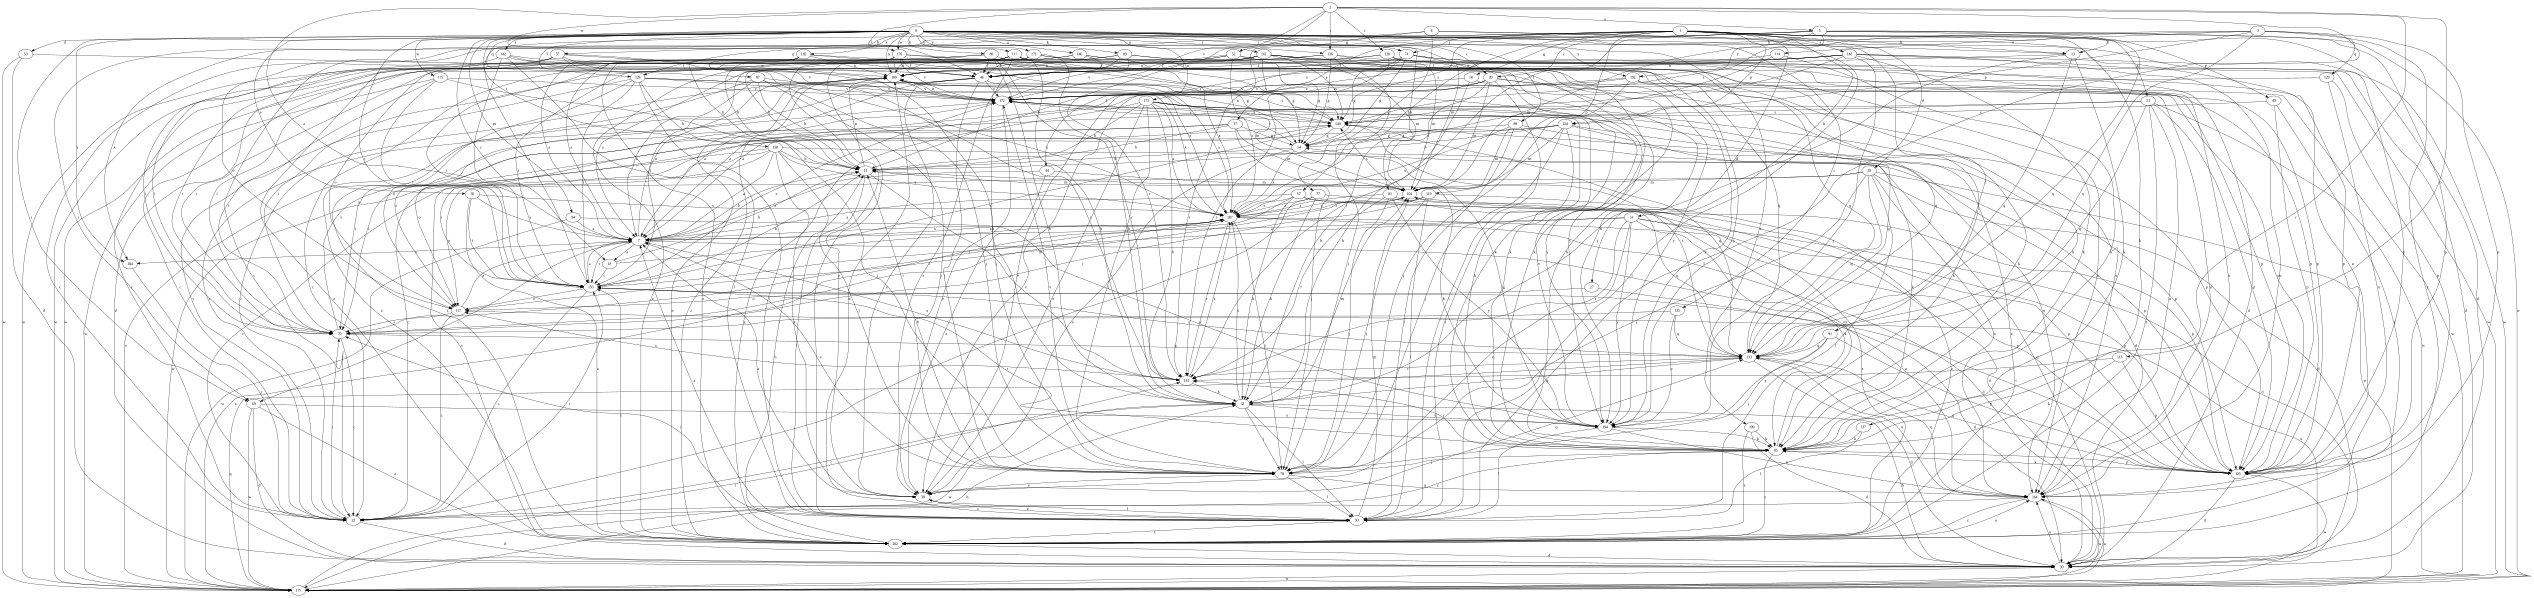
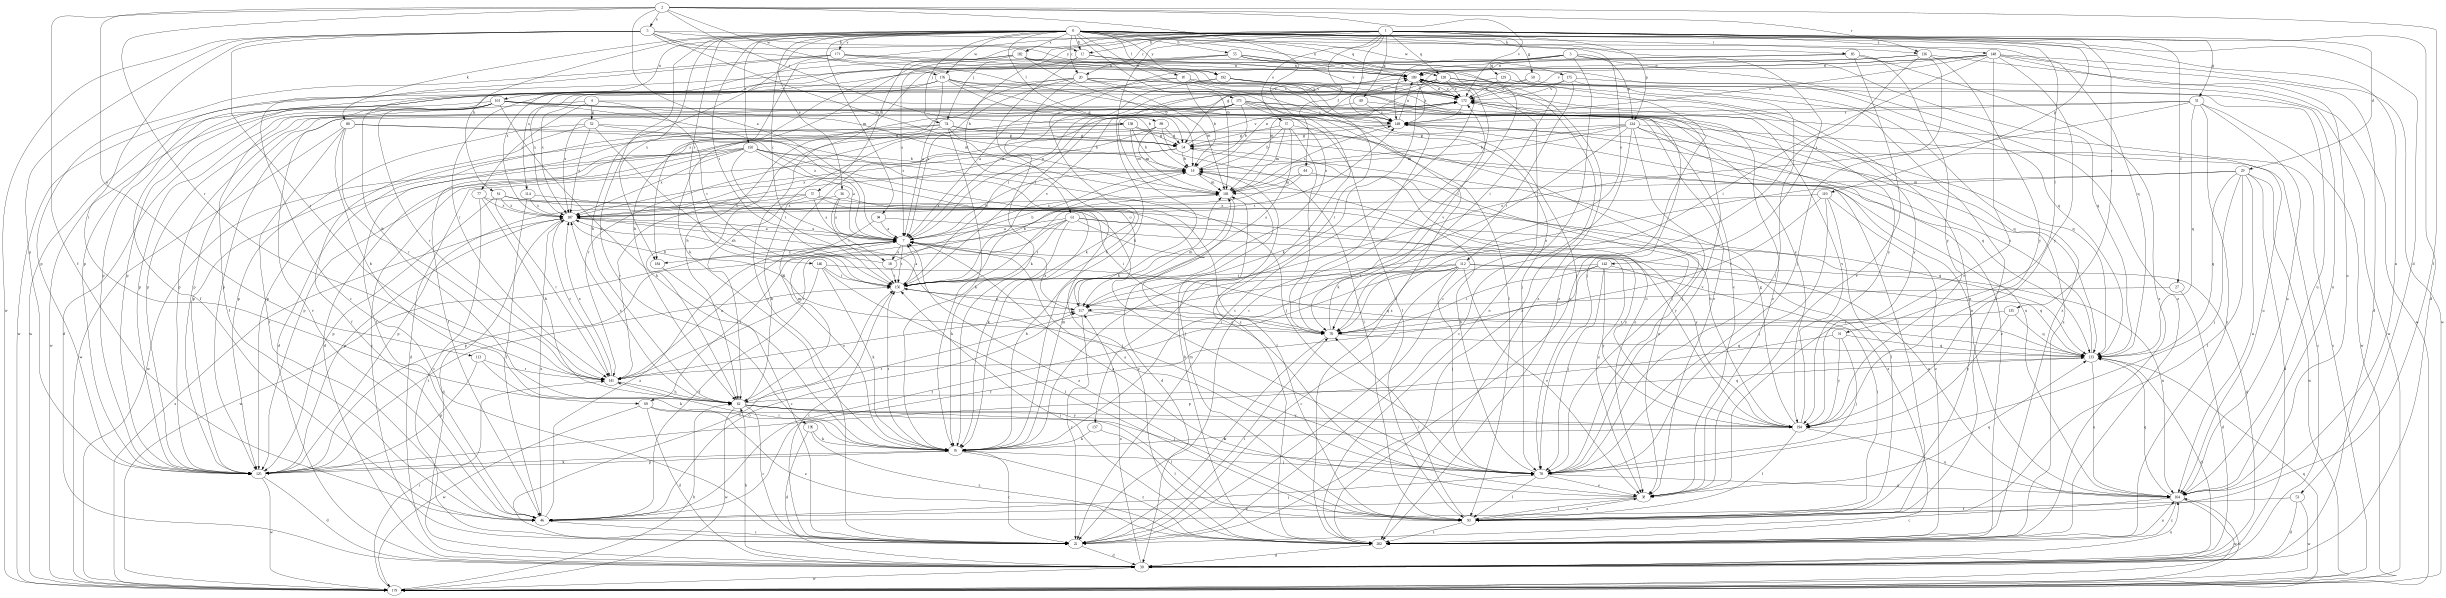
  strict digraph {
    fontname="Liberation Serif"
    node [fontname="Liberation Serif"]
    edge [fontname="Liberation Serif"]
    0
    13
    18
    20
    n5 [label=53]
    36
    55
    69
    74
    80
    81
    83
    87
    89
    91
    94
    101
    109
    112
    128
    135
    136
    142
    146
    150
    156
    161
    164
    171
    173
    175
    176
    182
    184
    192
    199
    85
    133
    62
    14
    187
    7
    93
    172
    125
    38
    30
    46
    179
    202
    141
    22
    70
    194
    54
    78
    149
    117
    1
    27
    29
    37
    44
    49
    50
    51
    57
    61
    119
    124
    148
    2
    5
    113
    137
    138
    3
    114
    129
    4
    52
    77
    0 -> 13 [label=b]
    0 -> 18 [label=c]
    0 -> 20 [label=c]
    0 -> n5 [label=d]
    0 -> 36 [label=e]
    0 -> 55 [label=h]
-   0 -> 69 [label=i]
    0 -> 74 [label=j]
    0 -> 80 [label=k]
    0 -> 81 [label=k]
    0 -> 83 [label=k]
    0 -> 87 [label=l]
    0 -> 89 [label=l]
    0 -> 91 [label=l]
    0 -> 94 [label=m]
    0 -> 101 [label=m]
    0 -> 109 [label=n]
    0 -> 112 [label=o]
    0 -> 128 [label=q]
    0 -> 135 [label=r]
    0 -> 136 [label=r]
    0 -> 142 [label=s]
    0 -> 146 [label=s]
    0 -> 150 [label=t]
    0 -> 156 [label=t]
    0 -> 161 [label=u]
    0 -> 164 [label=u]
    0 -> 171 [label=v]
    0 -> 173 [label=w]
    0 -> 175 [label=w]
    0 -> 176 [label=w]
    0 -> 182 [label=x]
    0 -> 184 [label=x]
    0 -> 192 [label=y]
    0 -> 199 [label=z]
    13 -> 109 [label=n]
    13 -> 85 [label=k]
    13 -> 133 [label=q]
    13 -> 62 [label=h]
    18 -> 156 [label=t]
    18 -> 14 [label=b]
    18 -> 187 [label=x]
    20 -> 101 [label=m]
    20 -> 85 [label=k]
    20 -> 62 [label=h]
    20 -> 7 [label=a]
    20 -> 93 [label=l]
    20 -> 172 [label=v]
    20 -> 125 [label=p]
    20 -> 38 [label=e]
    n5 -> 30 [label=d]
    n5 -> 46 [label=f]
    n5 -> 179 [label=w]
    36 -> 156 [label=t]
    36 -> 187 [label=x]
    36 -> 7 [label=a]
    36 -> 202 [label=z]
    55 -> 109 [label=n]
    55 -> 187 [label=x]
    55 -> 172 [label=v]
    55 -> 202 [label=z]
    55 -> 141 [label=r]
    55 -> 22 [label=c]
    55 -> 70 [label=i]
    69 -> 30 [label=d]
    69 -> 179 [label=w]
    69 -> 202 [label=z]
    69 -> 194 [label=y]
    74 -> 164 [label=u]
    74 -> 85 [label=k]
    74 -> 14 [label=b]
    74 -> 30 [label=d]
    74 -> 46 [label=f]
    74 -> 141 [label=r]
    74 -> 54 [label=g]
    80 -> 62 [label=h]
    80 -> 46 [label=f]
    80 -> 179 [label=w]
    80 -> 141 [label=r]
    80 -> 70 [label=i]
    80 -> 54 [label=g]
    81 -> 187 [label=x]
    81 -> 125 [label=p]
    81 -> 141 [label=r]
    81 -> 194 [label=y]
    81 -> 78 [label=j]
    83 -> 109 [label=n]
    83 -> 85 [label=k]
-   83 -> 172 [label=v]
    83 -> 38 [label=e]
    83 -> 202 [label=z]
    83 -> 194 [label=y]
    87 -> 14 [label=b]
    87 -> 187 [label=x]
    87 -> 7 [label=a]
    87 -> 172 [label=v]
    87 -> 202 [label=z]
    87 -> 78 [label=j]
    89 -> 101 [label=m]
-   89 -> 164 [label=u]
+   124 -> 164 [label=u]
    89 -> 187 [label=x]
    89 -> 93 [label=l]
    89 -> 30 [label=d]
    89 -> 54 [label=g]
    91 -> 133 [label=q]
    91 -> 125 [label=p]
    91 -> 194 [label=y]
    91 -> 78 [label=j]
    94 -> 7 [label=a]
    94 -> 179 [label=w]
    94 -> 194 [label=y]
    101 -> 187 [label=x]
    101 -> 30 [label=d]
    101 -> 149 [label=s]
    109 -> 172 [label=v]
    109 -> 202 [label=z]
    109 -> 22 [label=c]
    109 -> 194 [label=y]
    109 -> 149 [label=s]
    112 -> 156 [label=t]
    112 -> 164 [label=u]
    112 -> 133 [label=q]
    112 -> 62 [label=h]
-   112 -> 187 [label=x]
    112 -> 38 [label=e]
    112 -> 46 [label=f]
    112 -> 22 [label=c]
    112 -> 70 [label=i]
    112 -> 78 [label=j]
    128 -> 101 [label=m]
    128 -> 156 [label=t]
-   128 -> 14 [label=b]
    128 -> 187 [label=x]
    128 -> 93 [label=l]
    128 -> 172 [label=v]
    128 -> 202 [label=z]
    128 -> 22 [label=c]
    135 -> 133 [label=q]
    135 -> 70 [label=i]
    135 -> 194 [label=y]
    136 -> 109 [label=n]
    136 -> 179 [label=w]
    136 -> 22 [label=c]
    136 -> 194 [label=y]
    136 -> 54 [label=g]
    136 -> 78 [label=j]
    142 -> 156 [label=t]
    142 -> 93 [label=l]
    142 -> 46 [label=f]
    142 -> 70 [label=i]
    142 -> 194 [label=y]
    142 -> 78 [label=j]
    146 -> 156 [label=t]
    146 -> 85 [label=k]
    146 -> 133 [label=q]
    146 -> 93 [label=l]
    146 -> 46 [label=f]
    150 -> 156 [label=t]
    150 -> 14 [label=b]
    150 -> 187 [label=x]
    150 -> 7 [label=a]
    150 -> 125 [label=p]
    150 -> 38 [label=e]
    150 -> 179 [label=w]
    150 -> 22 [label=c]
    150 -> 78 [label=j]
    156 -> 14 [label=b]
    156 -> 7 [label=a]
    156 -> 172 [label=v]
    156 -> 22 [label=c]
    156 -> 149 [label=s]
    156 -> 117 [label=o]
    161 -> 101 [label=m]
    161 -> 85 [label=k]
    161 -> 133 [label=q]
    161 -> 7 [label=a]
    161 -> 125 [label=p]
    161 -> 30 [label=d]
    161 -> 46 [label=f]
    161 -> 179 [label=w]
    161 -> 141 [label=r]
    161 -> 149 [label=s]
    164 -> 133 [label=q]
    164 -> 179 [label=w]
    164 -> 202 [label=z]
    164 -> 22 [label=c]
    171 -> 109 [label=n]
    171 -> 62 [label=h]
    171 -> 125 [label=p]
    171 -> 202 [label=z]
    171 -> 22 [label=c]
    171 -> 149 [label=s]
    173 -> 85 [label=k]
    173 -> 133 [label=q]
    173 -> 62 [label=h]
    173 -> 14 [label=b]
    173 -> 187 [label=x]
    173 -> 125 [label=p]
    173 -> 38 [label=e]
    173 -> 202 [label=z]
    173 -> 78 [label=j]
    173 -> 149 [label=s]
    175 -> 156 [label=t]
    175 -> 172 [label=v]
    175 -> 179 [label=w]
    175 -> 70 [label=i]
    175 -> 78 [label=j]
    176 -> 14 [label=b]
    176 -> 7 [label=a]
    176 -> 172 [label=v]
    176 -> 46 [label=f]
    176 -> 179 [label=w]
    176 -> 194 [label=y]
    176 -> 54 [label=g]
    182 -> 109 [label=n]
    182 -> 85 [label=k]
    182 -> 62 [label=h]
    182 -> 14 [label=b]
    182 -> 7 [label=a]
    182 -> 70 [label=i]
    182 -> 149 [label=s]
    184 -> 22 [label=c]
    192 -> 7 [label=a]
    192 -> 172 [label=v]
    192 -> 179 [label=w]
    192 -> 194 [label=y]
    192 -> 78 [label=j]
    199 -> 85 [label=k]
    199 -> 30 [label=d]
    199 -> 202 [label=z]
    85 -> 101 [label=m]
    85 -> 156 [label=t]
    85 -> 125 [label=p]
    85 -> 202 [label=z]
    85 -> 141 [label=r]
    85 -> 22 [label=c]
    85 -> 78 [label=j]
    133 -> 156 [label=t]
    133 -> 164 [label=u]
    133 -> 30 [label=d]
    133 -> 141 [label=r]
    133 -> 149 [label=s]
    62 -> 101 [label=m]
    62 -> 133 [label=q]
    62 -> 187 [label=x]
    62 -> 93 [label=l]
    62 -> 179 [label=w]
    62 -> 22 [label=c]
    62 -> 194 [label=y]
    62 -> 78 [label=j]
    14 -> 101 [label=m]
    14 -> 109 [label=n]
    14 -> 93 [label=l]
    14 -> 141 [label=r]
    187 -> 7 [label=a]
    187 -> 125 [label=p]
    187 -> 30 [label=d]
    187 -> 141 [label=r]
    187 -> 70 [label=i]
    187 -> 78 [label=j]
    7 -> 18 [label=a]
    7 -> 69 [label=i]
    7 -> 109 [label=n]
    7 -> 156 [label=t]
    7 -> 164 [label=u]
    7 -> 184 [label=x]
    7 -> 14 [label=b]
    7 -> 187 [label=x]
    93 -> 101 [label=m]
    93 -> 109 [label=n]
    93 -> 7 [label=a]
    93 -> 38 [label=e]
    93 -> 202 [label=z]
    93 -> 70 [label=i]
    172 -> 109 [label=n]
    172 -> 85 [label=k]
    172 -> 38 [label=e]
    172 -> 149 [label=s]
    125 -> 156 [label=t]
    125 -> 85 [label=k]
-   125 -> 133 [label=q]
    125 -> 30 [label=d]
    125 -> 179 [label=w]
    38 -> 133 [label=q]
    38 -> 7 [label=a]
    38 -> 93 [label=l]
    30 -> 164 [label=u]
    30 -> 62 [label=h]
    30 -> 179 [label=w]
    30 -> 149 [label=s]
    30 -> 117 [label=o]
    46 -> 187 [label=x]
    46 -> 7 [label=a]
    46 -> 172 [label=v]
-   46 -> 38 [label=e]
+   38 -> 46 [label=e]
    46 -> 22 [label=c]
    46 -> 78 [label=j]
    46 -> 117 [label=o]
    179 -> 164 [label=u]
    179 -> 133 [label=q]
    179 -> 62 [label=h]
    179 -> 187 [label=x]
    179 -> 172 [label=v]
    179 -> 141 [label=r]
    202 -> 109 [label=n]
    202 -> 156 [label=t]
    202 -> 164 [label=u]
    202 -> 14 [label=b]
    202 -> 30 [label=d]
    141 -> 62 [label=h]
    141 -> 187 [label=x]
    141 -> 7 [label=a]
    141 -> 117 [label=o]
    22 -> 156 [label=t]
    22 -> 30 [label=d]
    22 -> 70 [label=i]
    70 -> 133 [label=q]
    70 -> 172 [label=v]
    70 -> 22 [label=c]
    194 -> 164 [label=u]
    194 -> 85 [label=k]
    194 -> 14 [label=b]
    194 -> 93 [label=l]
    194 -> 172 [label=v]
    194 -> 54 [label=g]
    54 -> 14 [label=b]
    54 -> 187 [label=x]
    54 -> 172 [label=v]
    54 -> 38 [label=e]
    54 -> 30 [label=d]
    78 -> 164 [label=u]
    78 -> 14 [label=b]
    78 -> 7 [label=a]
    78 -> 93 [label=l]
    78 -> 172 [label=v]
    78 -> 38 [label=e]
    149 -> 109 [label=n]
    149 -> 133 [label=q]
    149 -> 125 [label=p]
    149 -> 70 [label=i]
    149 -> 54 [label=g]
    117 -> 101 [label=m]
    117 -> 7 [label=a]
    117 -> 22 [label=c]
    117 -> 70 [label=i]
    1 -> 13 [label=b]
    1 -> 20 [label=c]
    1 -> 74 [label=j]
    1 -> 128 [label=q]
    1 -> 184 [label=x]
    1 -> 85 [label=k]
    1 -> 30 [label=d]
    1 -> 149 [label=s]
    1 -> 27 [label=d]
    1 -> 29 [label=d]
    1 -> 37 [label=e]
    1 -> 44 [label=f]
    1 -> 49 [label=g]
    1 -> 50 [label=g]
    1 -> 51 [label=g]
    1 -> 57 [label=h]
    1 -> 61 [label=h]
    1 -> 119 [label=p]
    1 -> 124 [label=p]
    1 -> 148 [label=s]
    27 -> 30 [label=d]
    27 -> 117 [label=o]
    29 -> 101 [label=m]
    29 -> 164 [label=u]
    29 -> 133 [label=q]
    29 -> 93 [label=l]
    29 -> 30 [label=d]
    29 -> 179 [label=w]
    29 -> 78 [label=j]
    29 -> 117 [label=o]
    37 -> 101 [label=m]
    37 -> 14 [label=b]
    37 -> 70 [label=i]
    37 -> 54 [label=g]
    37 -> 78 [label=j]
    37 -> 117 [label=o]
    44 -> 101 [label=m]
    44 -> 7 [label=a]
    44 -> 38 [label=e]
    49 -> 125 [label=p]
    49 -> 202 [label=z]
    49 -> 149 [label=s]
    50 -> 164 [label=u]
    50 -> 62 [label=h]
    50 -> 172 [label=v]
    51 -> 164 [label=u]
    51 -> 133 [label=q]
    51 -> 125 [label=p]
    51 -> 179 [label=w]
    51 -> 202 [label=z]
    51 -> 149 [label=s]
    51 -> 117 [label=o]
    57 -> 62 [label=h]
    57 -> 187 [label=x]
    57 -> 7 [label=a]
    57 -> 125 [label=p]
    57 -> 202 [label=z]
    57 -> 70 [label=i]
    61 -> 156 [label=t]
    61 -> 85 [label=k]
    61 -> 7 [label=a]
    61 -> 125 [label=p]
    61 -> 38 [label=e]
    61 -> 30 [label=d]
    61 -> 141 [label=r]
    61 -> 194 [label=y]
    119 -> 187 [label=x]
    119 -> 93 [label=l]
    119 -> 202 [label=z]
    119 -> 70 [label=i]
    119 -> 78 [label=j]
    124 -> 101 [label=m]
    124 -> 85 [label=k]
    124 -> 14 [label=b]
    124 -> 93 [label=l]
    124 -> 202 [label=z]
    124 -> 22 [label=c]
    124 -> 54 [label=g]
    124 -> 78 [label=j]
    148 -> 109 [label=n]
    148 -> 164 [label=u]
    148 -> 85 [label=k]
    148 -> 172 [label=v]
    148 -> 38 [label=e]
    148 -> 30 [label=d]
    148 -> 179 [label=w]
    148 -> 70 [label=i]
    148 -> 194 [label=y]
    148 -> 149 [label=s]
    2 -> 136 [label=r]
    2 -> 176 [label=w]
    2 -> 7 [label=a]
    2 -> 93 [label=l]
    2 -> 172 [label=v]
    2 -> 46 [label=f]
    2 -> 141 [label=r]
    2 -> 5 [label=a]
    2 -> 113 [label=o]
    2 -> 137 [label=r]
    2 -> 138 [label=r]
    5 -> 13 [label=b]
    5 -> 69 [label=i]
    5 -> 101 [label=m]
    5 -> 192 [label=y]
    5 -> 133 [label=q]
    5 -> 125 [label=p]
    5 -> 179 [label=w]
    5 -> 141 [label=r]
    5 -> 117 [label=o]
    113 -> 85 [label=k]
    113 -> 125 [label=p]
    113 -> 141 [label=r]
    137 -> 85 [label=k]
    137 -> 93 [label=l]
    138 -> 101 [label=m]
    138 -> 164 [label=u]
    138 -> 14 [label=b]
    138 -> 125 [label=p]
    138 -> 46 [label=f]
    138 -> 54 [label=g]
    3 -> 133 [label=q]
    3 -> 125 [label=p]
    3 -> 202 [label=z]
    3 -> 22 [label=c]
    3 -> 149 [label=s]
    3 -> 124 [label=p]
    3 -> 114 [label=o]
    3 -> 129 [label=q]
    114 -> 85 [label=k]
    114 -> 187 [label=x]
    114 -> 46 [label=f]
    129 -> 164 [label=u]
    129 -> 172 [label=v]
    129 -> 125 [label=p]
    4 -> 156 [label=t]
    4 -> 93 [label=l]
    4 -> 125 [label=p]
    4 -> 52 [label=g]
    4 -> 77 [label=j]
    52 -> 156 [label=t]
    52 -> 187 [label=x]
    52 -> 125 [label=p]
    52 -> 46 [label=f]
    52 -> 54 [label=g]
    52 -> 117 [label=o]
    77 -> 133 [label=q]
    77 -> 62 [label=h]
    77 -> 187 [label=x]
    77 -> 22 [label=c]
  }
